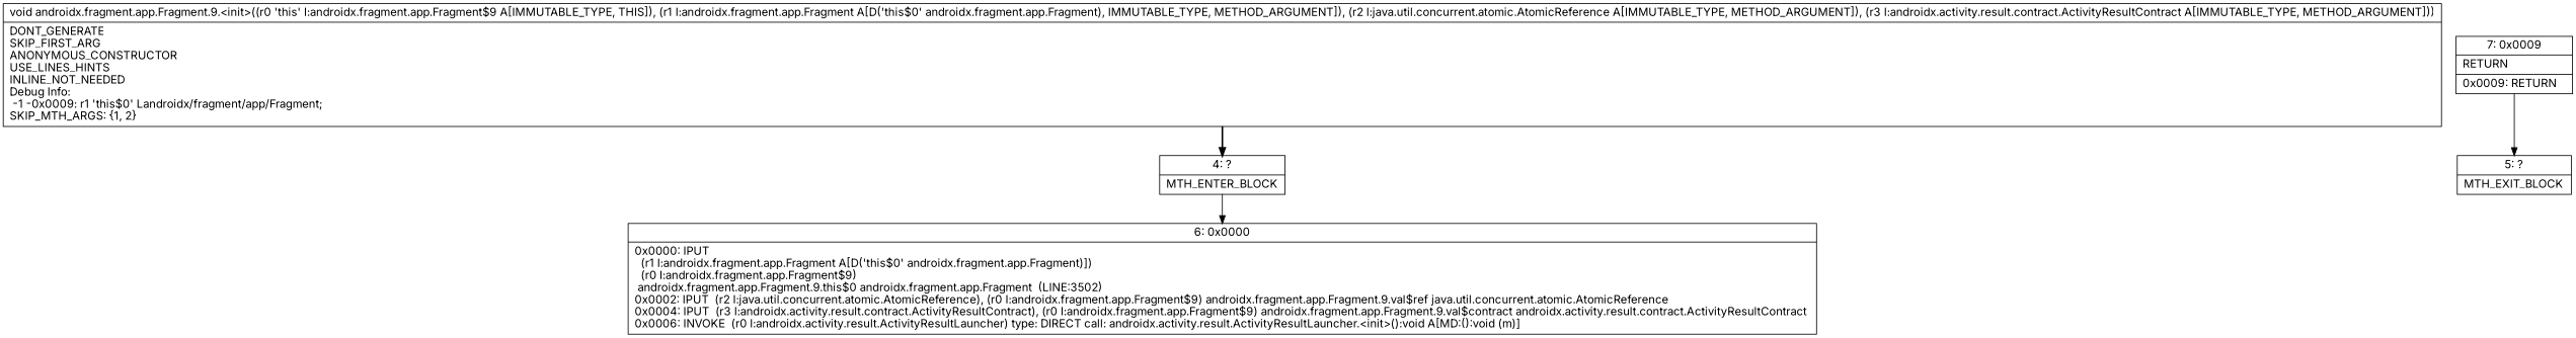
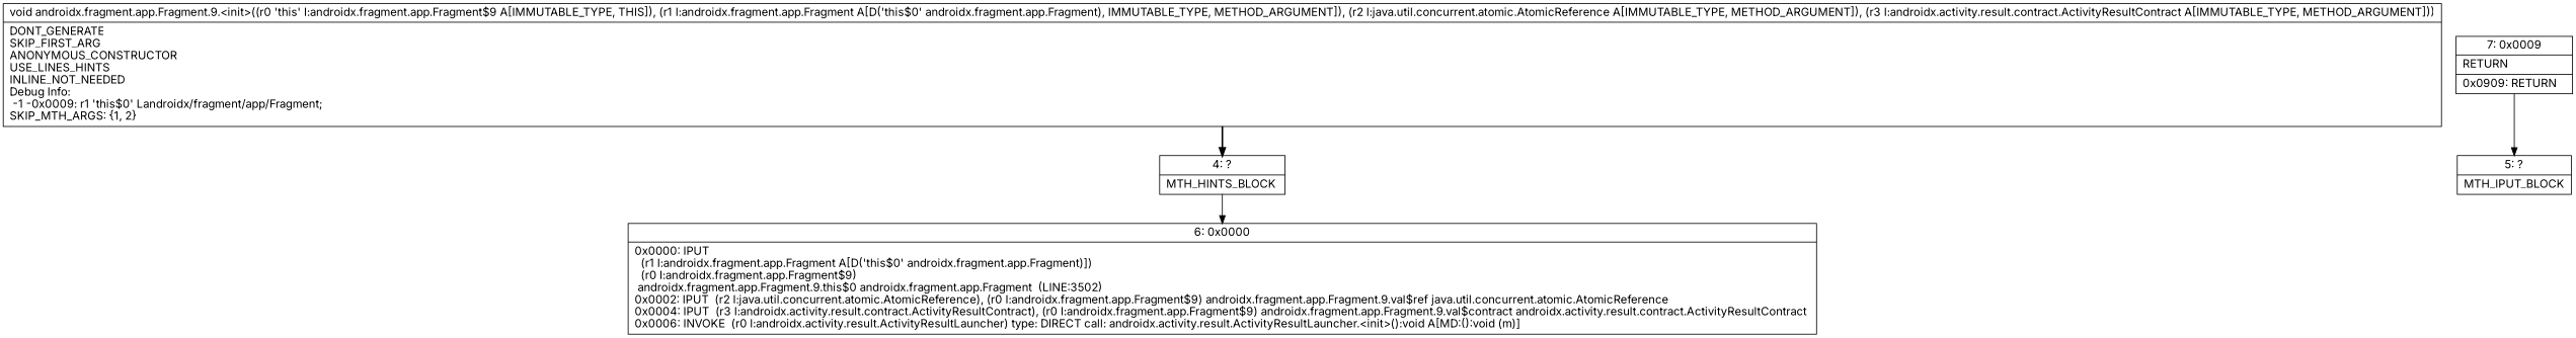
  digraph {
    fontname=Inter
    node [fontname=Inter shape=record]
    edge [fontname=Inter style=solid]
-   n1 [label="{4\:\ ?|MTH_ENTER_BLOCK\l}"]
+   n1 [label="{4\:\ ?|MTH_HINTS_BLOCK\l}"]
    n2 [label="{6\:\ 0x0000|0x0000: IPUT  \l  (r1 I:androidx.fragment.app.Fragment A[D('this$0' androidx.fragment.app.Fragment)])\l  (r0 I:androidx.fragment.app.Fragment$9)\l androidx.fragment.app.Fragment.9.this$0 androidx.fragment.app.Fragment  (LINE:3502)\l0x0002: IPUT  (r2 I:java.util.concurrent.atomic.AtomicReference), (r0 I:androidx.fragment.app.Fragment$9) androidx.fragment.app.Fragment.9.val$ref java.util.concurrent.atomic.AtomicReference \l0x0004: IPUT  (r3 I:androidx.activity.result.contract.ActivityResultContract), (r0 I:androidx.fragment.app.Fragment$9) androidx.fragment.app.Fragment.9.val$contract androidx.activity.result.contract.ActivityResultContract \l0x0006: INVOKE  (r0 I:androidx.activity.result.ActivityResultLauncher) type: DIRECT call: androidx.activity.result.ActivityResultLauncher.\<init\>():void A[MD:():void (m)]\l}"]
-   n3 [label="{7\:\ 0x0009|RETURN\l|0x0009: RETURN   \l}"]
-   n4 [label="{5\:\ ?|MTH_EXIT_BLOCK\l}"]
+   n3 [label="{7\:\ 0x0009|RETURN\l|0x0909: RETURN   \l}"]
+   n4 [label="{5\:\ ?|MTH_IPUT_BLOCK\l}"]
    n5 [label="{void androidx.fragment.app.Fragment.9.\<init\>((r0 'this' I:androidx.fragment.app.Fragment$9 A[IMMUTABLE_TYPE, THIS]), (r1 I:androidx.fragment.app.Fragment A[D('this$0' androidx.fragment.app.Fragment), IMMUTABLE_TYPE, METHOD_ARGUMENT]), (r2 I:java.util.concurrent.atomic.AtomicReference A[IMMUTABLE_TYPE, METHOD_ARGUMENT]), (r3 I:androidx.activity.result.contract.ActivityResultContract A[IMMUTABLE_TYPE, METHOD_ARGUMENT]))  | DONT_GENERATE\lSKIP_FIRST_ARG\lANONYMOUS_CONSTRUCTOR\lUSE_LINES_HINTS\lINLINE_NOT_NEEDED\lDebug Info:\l  \-1 \-0x0009: r1 'this$0' Landroidx\/fragment\/app\/Fragment;\lSKIP_MTH_ARGS: \{1, 2\}\l}"]
    n1 -> n2
    n3 -> n4
    n5 -> n1 [style=bold]
  }
